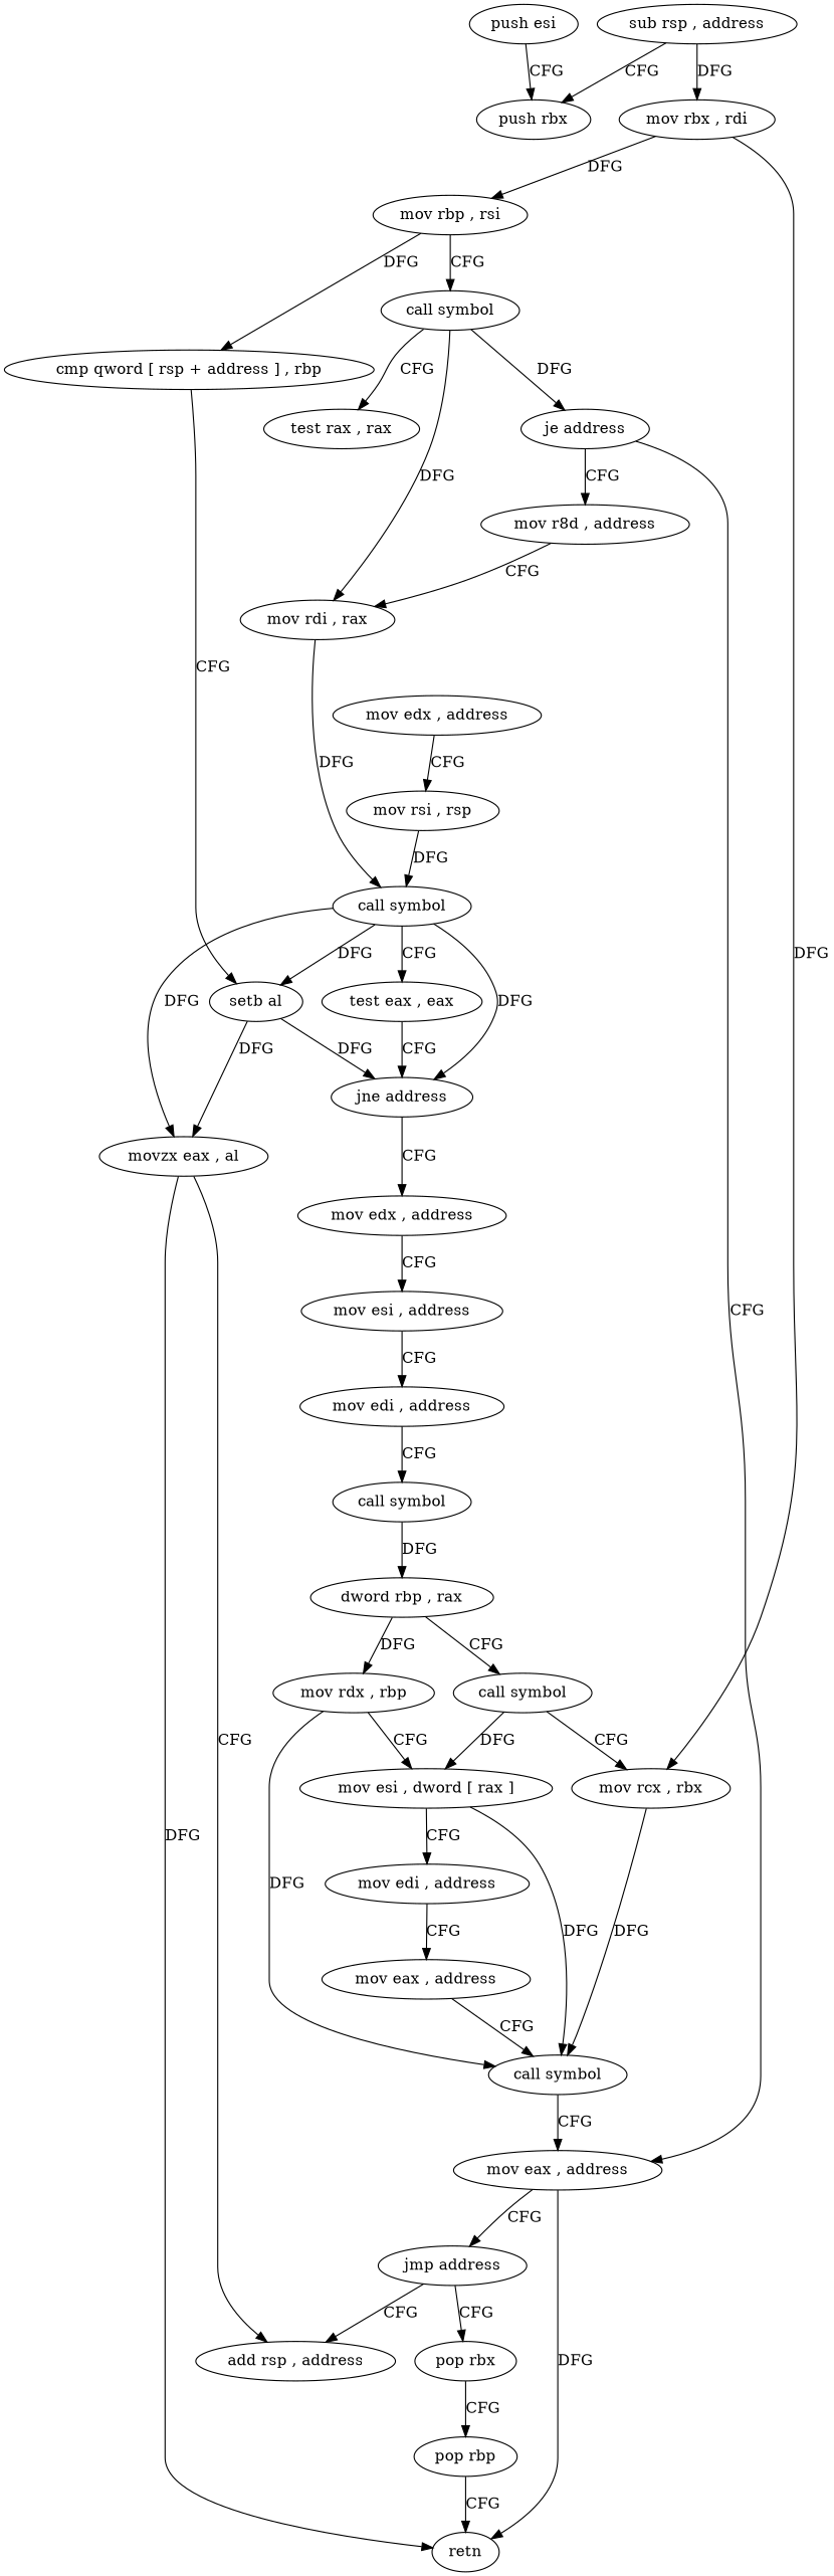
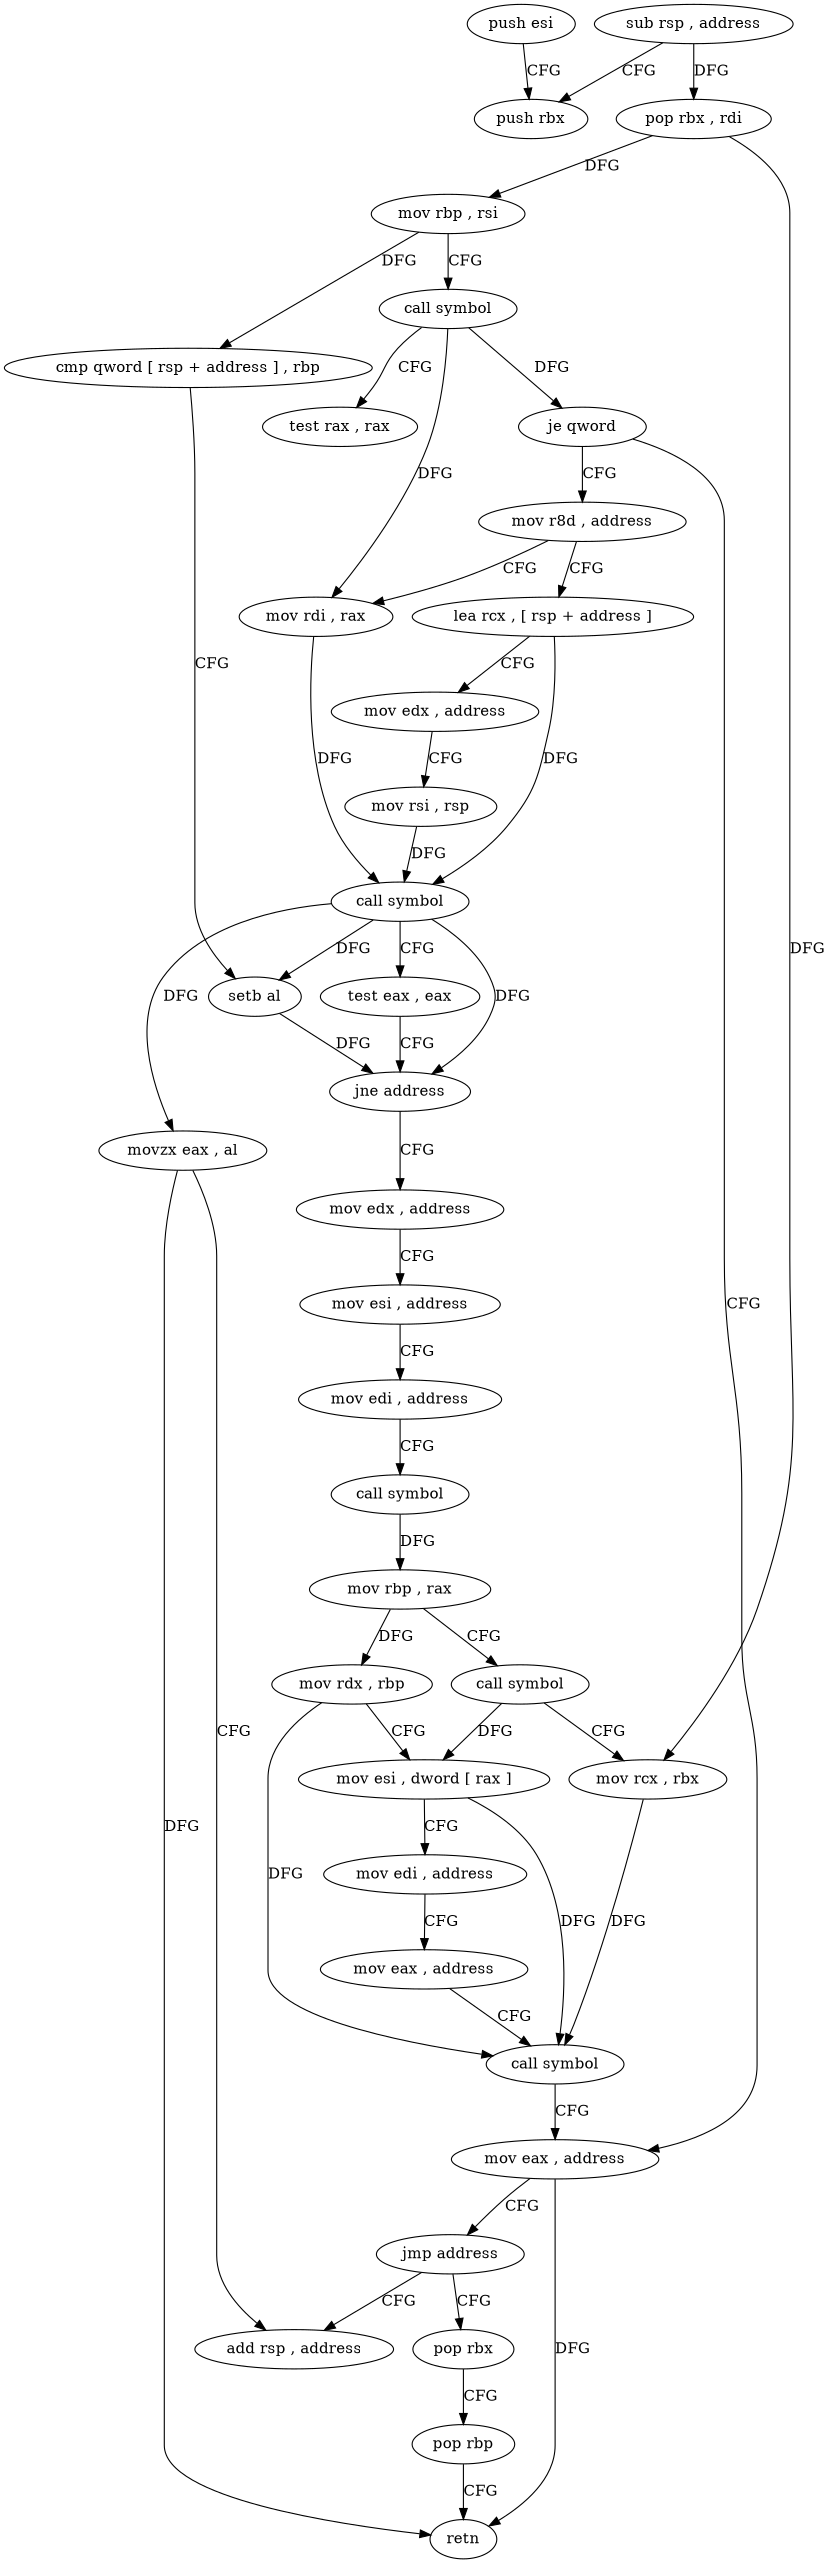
  digraph {
    n1 [label="push esi"]
    n2 [label="push rbx"]
    n3 [label="sub rsp , address"]
-   n4 [label="mov rbx , rdi"]
+   n4 [label="pop rbx , rdi"]
    n5 [label="mov rbp , rsi"]
    n6 [label="mov rcx , rbx"]
    n7 [label="call symbol"]
    n8 [label="cmp qword [ rsp + address ] , rbp"]
    n9 [label="call symbol"]
    n10 [label="test rax , rax"]
-   n11 [label="je address"]
+   n11 [label="je qword"]
    n12 [label="mov rdi , rax"]
    n13 [label="setb al"]
    n14 [label="mov eax , address"]
    n15 [label="mov r8d , address"]
    n16 [label="call symbol"]
    n17 [label="jmp address"]
    n18 [label=retn]
+   n19 [label="lea rcx , [ rsp + address ]"]
    n20 [label="add rsp , address"]
    n21 [label="pop rbx"]
    n22 [label="mov edx , address"]
    n23 [label="pop rbp"]
    n24 [label="mov rsi , rsp"]
    n25 [label="test eax , eax"]
    n26 [label="jne address"]
    n27 [label="movzx eax , al"]
    n28 [label="mov edx , address"]
    n29 [label="mov esi , address"]
    n30 [label="mov edi , address"]
    n31 [label="call symbol"]
-   n32 [label="dword rbp , rax"]
+   n32 [label="mov rbp , rax"]
    n33 [label="call symbol"]
    n34 [label="mov rdx , rbp"]
    n35 [label="mov esi , dword [ rax ]"]
    n36 [label="mov edi , address"]
    n37 [label="mov eax , address"]
    n1 -> n2 [label=CFG]
    n3 -> n2 [label=CFG]
    n3 -> n4 [label=DFG]
    n4 -> n5 [label=DFG]
    n4 -> n6 [label=DFG]
    n5 -> n7 [label=CFG]
    n5 -> n8 [label=DFG]
    n6 -> n9 [label=DFG]
    n7 -> n10 [label=CFG]
    n7 -> n11 [label=DFG]
    n7 -> n12 [label=DFG]
    n8 -> n13 [label=CFG]
    n9 -> n14 [label=CFG]
    n11 -> n14 [label=CFG]
    n11 -> n15 [label=CFG]
    n12 -> n16 [label=DFG]
    n13 -> n26 [label=DFG]
-   n13 -> n27 [label=DFG]
    n14 -> n17 [label=CFG]
    n14 -> n18 [label=DFG]
    n15 -> n12 [label=CFG]
+   n15 -> n19 [label=CFG]
    n16 -> n13 [label=DFG]
    n16 -> n25 [label=CFG]
    n16 -> n26 [label=DFG]
    n16 -> n27 [label=DFG]
    n17 -> n20 [label=CFG]
    n17 -> n21 [label=CFG]
+   n19 -> n16 [label=DFG]
+   n19 -> n22 [label=CFG]
    n21 -> n23 [label=CFG]
    n22 -> n24 [label=CFG]
    n23 -> n18 [label=CFG]
    n24 -> n16 [label=DFG]
    n25 -> n26 [label=CFG]
    n26 -> n28 [label=CFG]
    n27 -> n18 [label=DFG]
    n27 -> n20 [label=CFG]
    n28 -> n29 [label=CFG]
    n29 -> n30 [label=CFG]
    n30 -> n31 [label=CFG]
    n31 -> n32 [label=DFG]
    n32 -> n33 [label=CFG]
    n32 -> n34 [label=DFG]
    n33 -> n6 [label=CFG]
    n33 -> n35 [label=DFG]
    n34 -> n9 [label=DFG]
    n34 -> n35 [label=CFG]
    n35 -> n9 [label=DFG]
    n35 -> n36 [label=CFG]
    n36 -> n37 [label=CFG]
    n37 -> n9 [label=CFG]
  }
